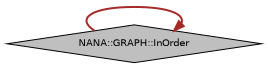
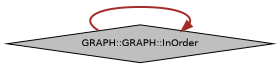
  digraph {
    rankdir=LR
-   n1 [color=black fillcolor=grey75 fontcolor=black fontname=Helvetica fontsize=10 height=0.2 label="NANA::GRAPH::InOrder" shape=diamond style=filled width=0.4]
+   n1 [color=black fillcolor=grey75 fontcolor=black fontname=Helvetica fontsize=10 height=0.2 label="GRAPH::GRAPH::InOrder" shape=diamond style=filled width=0.4]
    n1 -> n1 [color=brown fontname=Helvetica fontsize=10 labelfontname=Helvetica labelfontsize=10 style=bold]
  }
